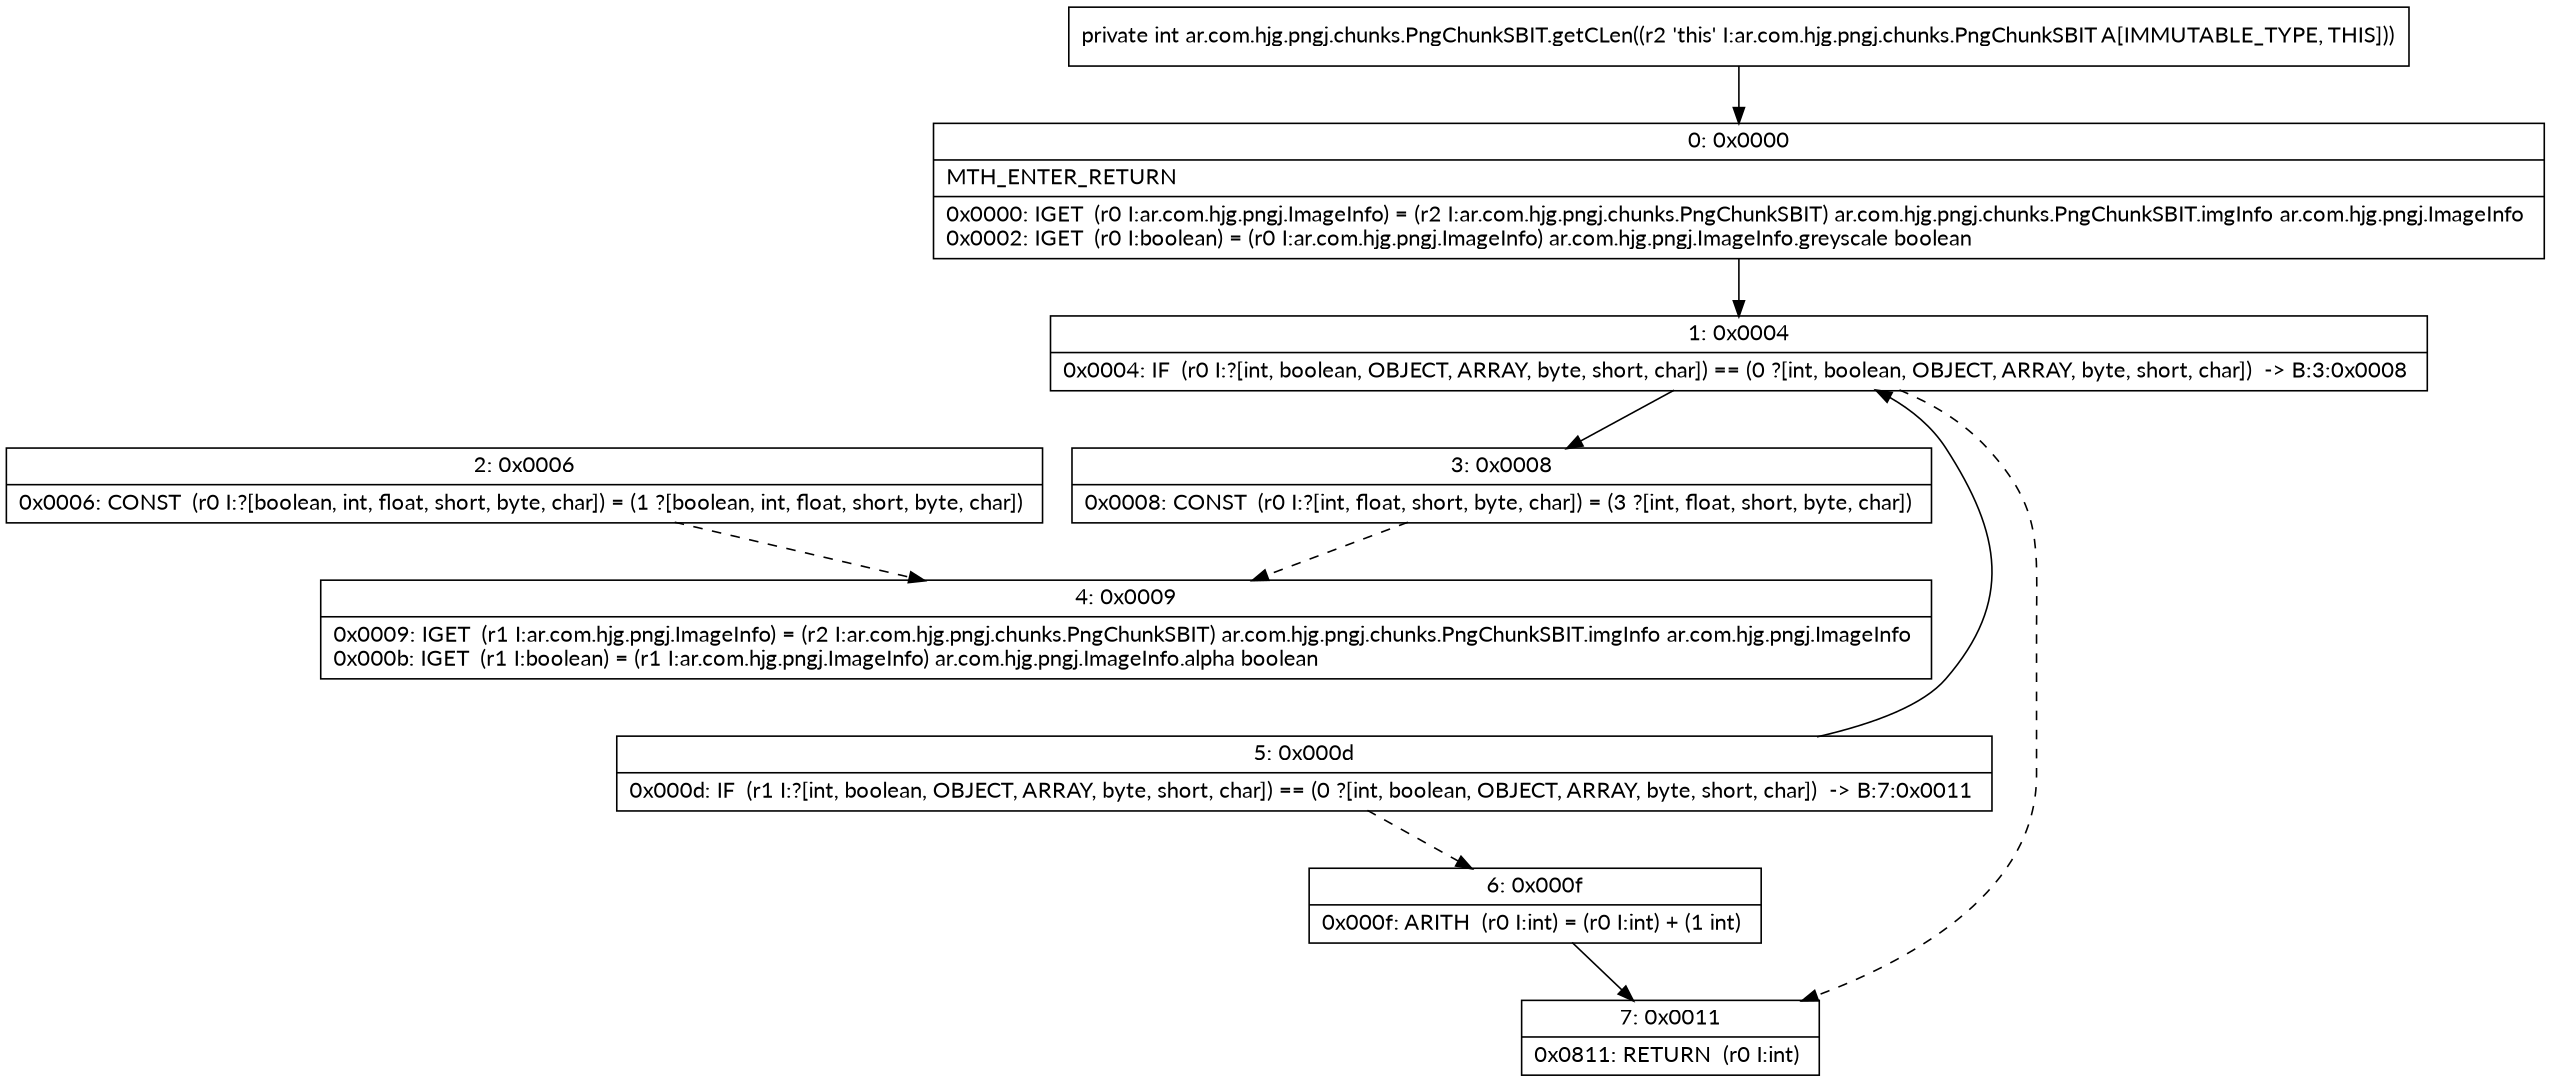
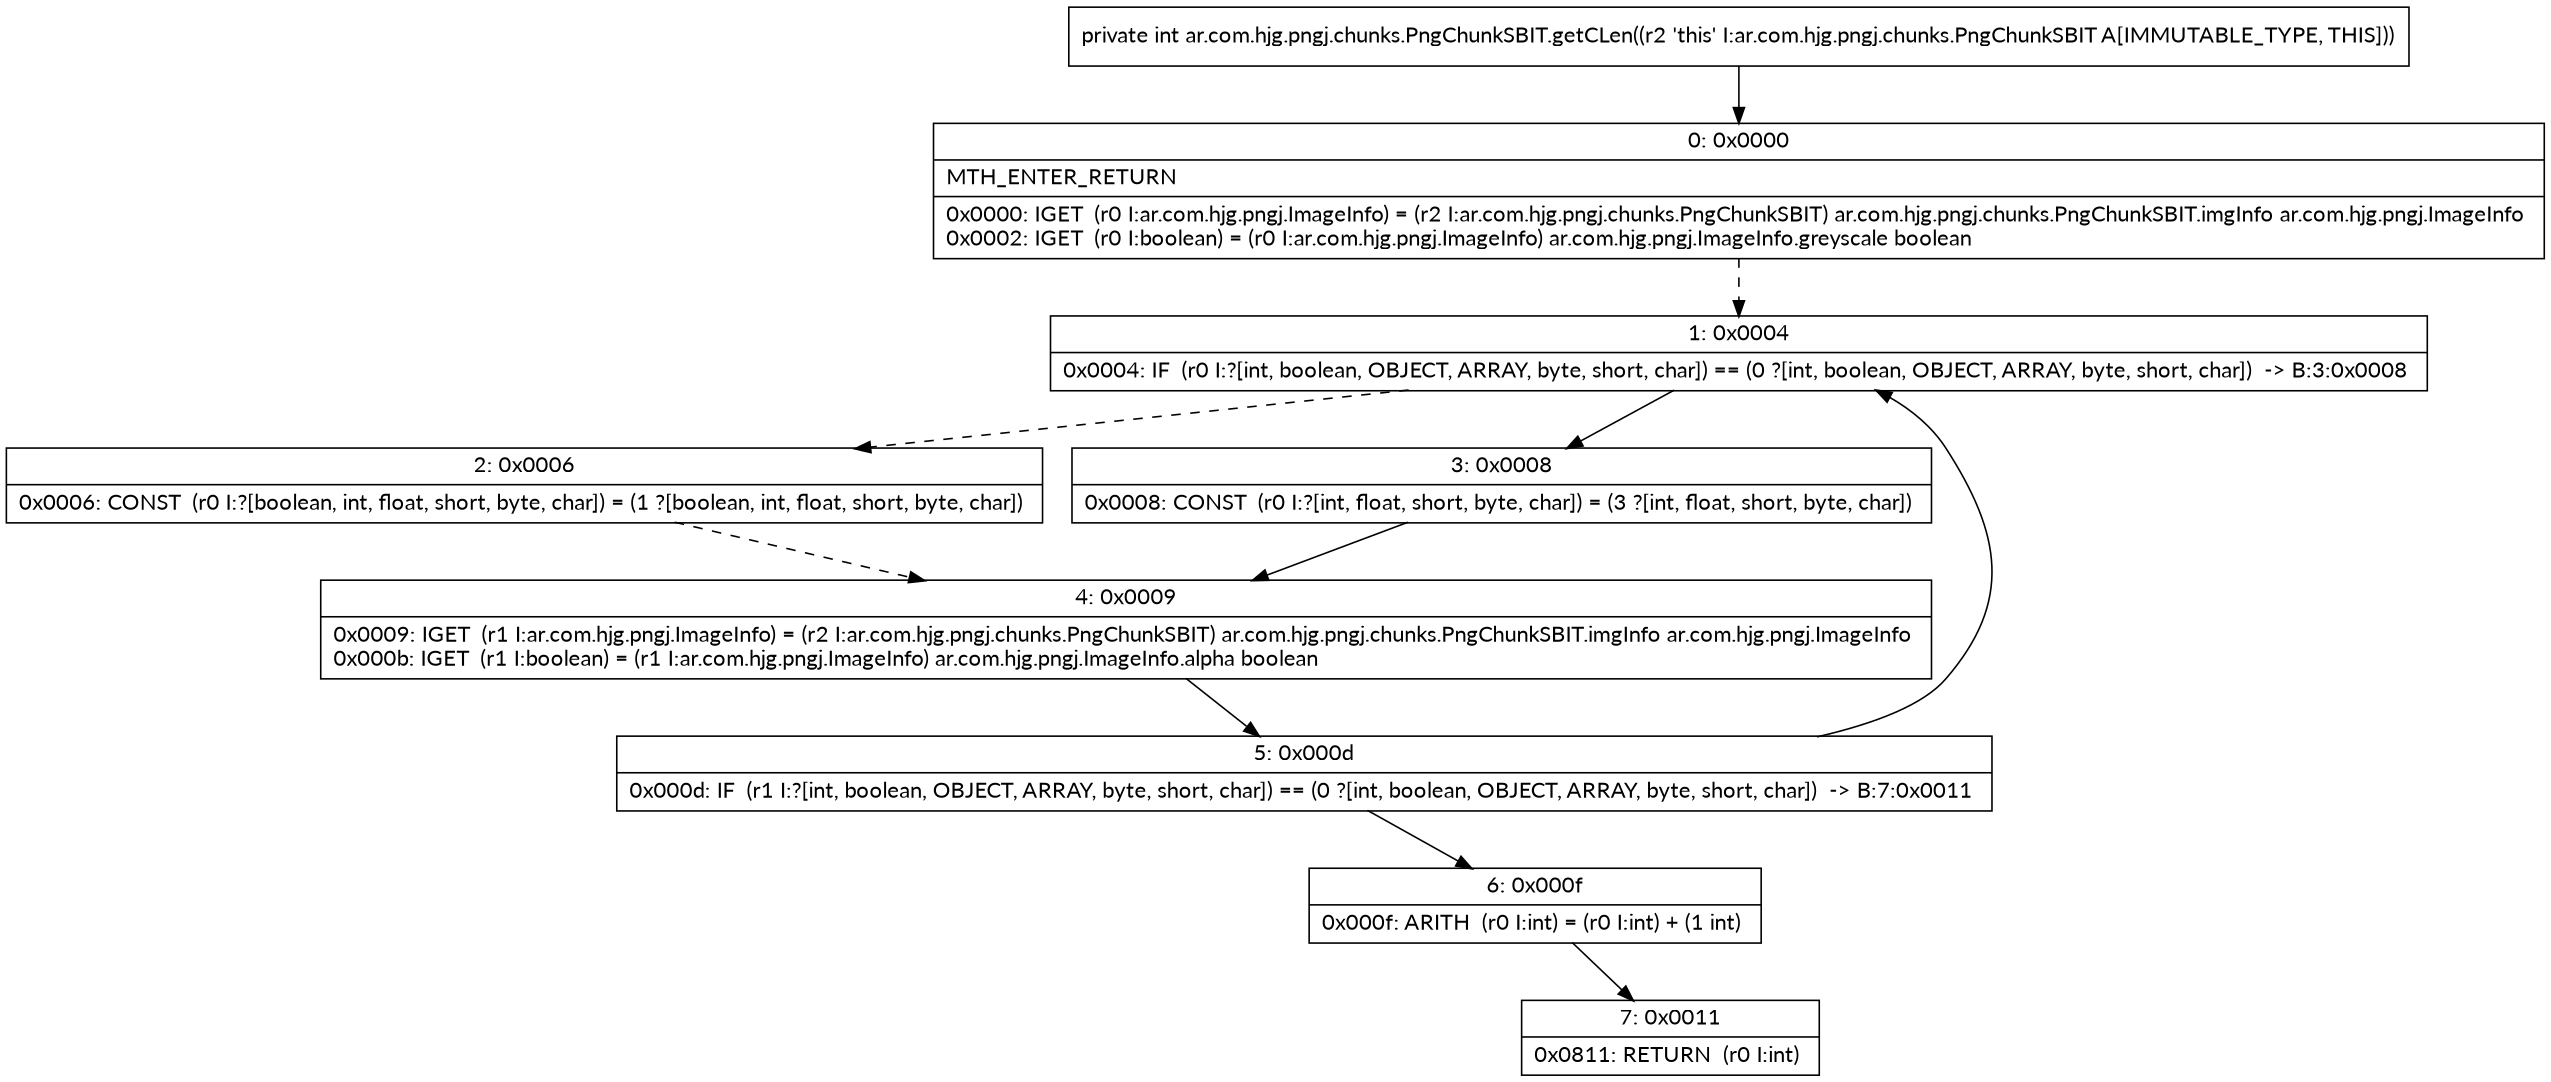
  digraph {
    fontname=Lato
    node [fontname=Lato shape=record]
    edge [fontname=Lato]
    n1 [label="{0\:\ 0x0000|MTH_ENTER_RETURN\l|0x0000: IGET  (r0 I:ar.com.hjg.pngj.ImageInfo) = (r2 I:ar.com.hjg.pngj.chunks.PngChunkSBIT) ar.com.hjg.pngj.chunks.PngChunkSBIT.imgInfo ar.com.hjg.pngj.ImageInfo \l0x0002: IGET  (r0 I:boolean) = (r0 I:ar.com.hjg.pngj.ImageInfo) ar.com.hjg.pngj.ImageInfo.greyscale boolean \l}"]
    n2 [label="{1\:\ 0x0004|0x0004: IF  (r0 I:?[int, boolean, OBJECT, ARRAY, byte, short, char]) == (0 ?[int, boolean, OBJECT, ARRAY, byte, short, char])  \-\> B:3:0x0008 \l}"]
    n3 [label="{2\:\ 0x0006|0x0006: CONST  (r0 I:?[boolean, int, float, short, byte, char]) = (1 ?[boolean, int, float, short, byte, char]) \l}"]
    n4 [label="{3\:\ 0x0008|0x0008: CONST  (r0 I:?[int, float, short, byte, char]) = (3 ?[int, float, short, byte, char]) \l}"]
    n5 [label="{4\:\ 0x0009|0x0009: IGET  (r1 I:ar.com.hjg.pngj.ImageInfo) = (r2 I:ar.com.hjg.pngj.chunks.PngChunkSBIT) ar.com.hjg.pngj.chunks.PngChunkSBIT.imgInfo ar.com.hjg.pngj.ImageInfo \l0x000b: IGET  (r1 I:boolean) = (r1 I:ar.com.hjg.pngj.ImageInfo) ar.com.hjg.pngj.ImageInfo.alpha boolean \l}"]
    n6 [label="{5\:\ 0x000d|0x000d: IF  (r1 I:?[int, boolean, OBJECT, ARRAY, byte, short, char]) == (0 ?[int, boolean, OBJECT, ARRAY, byte, short, char])  \-\> B:7:0x0011 \l}"]
    n7 [label="{6\:\ 0x000f|0x000f: ARITH  (r0 I:int) = (r0 I:int) + (1 int) \l}"]
    n8 [label="{7\:\ 0x0011|0x0811: RETURN  (r0 I:int) \l}"]
    n9 [label="{private int ar.com.hjg.pngj.chunks.PngChunkSBIT.getCLen((r2 'this' I:ar.com.hjg.pngj.chunks.PngChunkSBIT A[IMMUTABLE_TYPE, THIS])) }"]
-   n1 -> n2
-   n2 -> n8 [style=dashed]
+   n1 -> n2 [style=dashed]
+   n2 -> n3 [style=dashed]
    n2 -> n4
    n3 -> n5 [style=dashed]
-   n4 -> n5 [style=dashed]
+   n4 -> n5
+   n5 -> n6
    n6 -> n2
-   n6 -> n7 [style=dashed]
+   n6 -> n7 [style=solid]
    n7 -> n8
    n9 -> n1
  }
